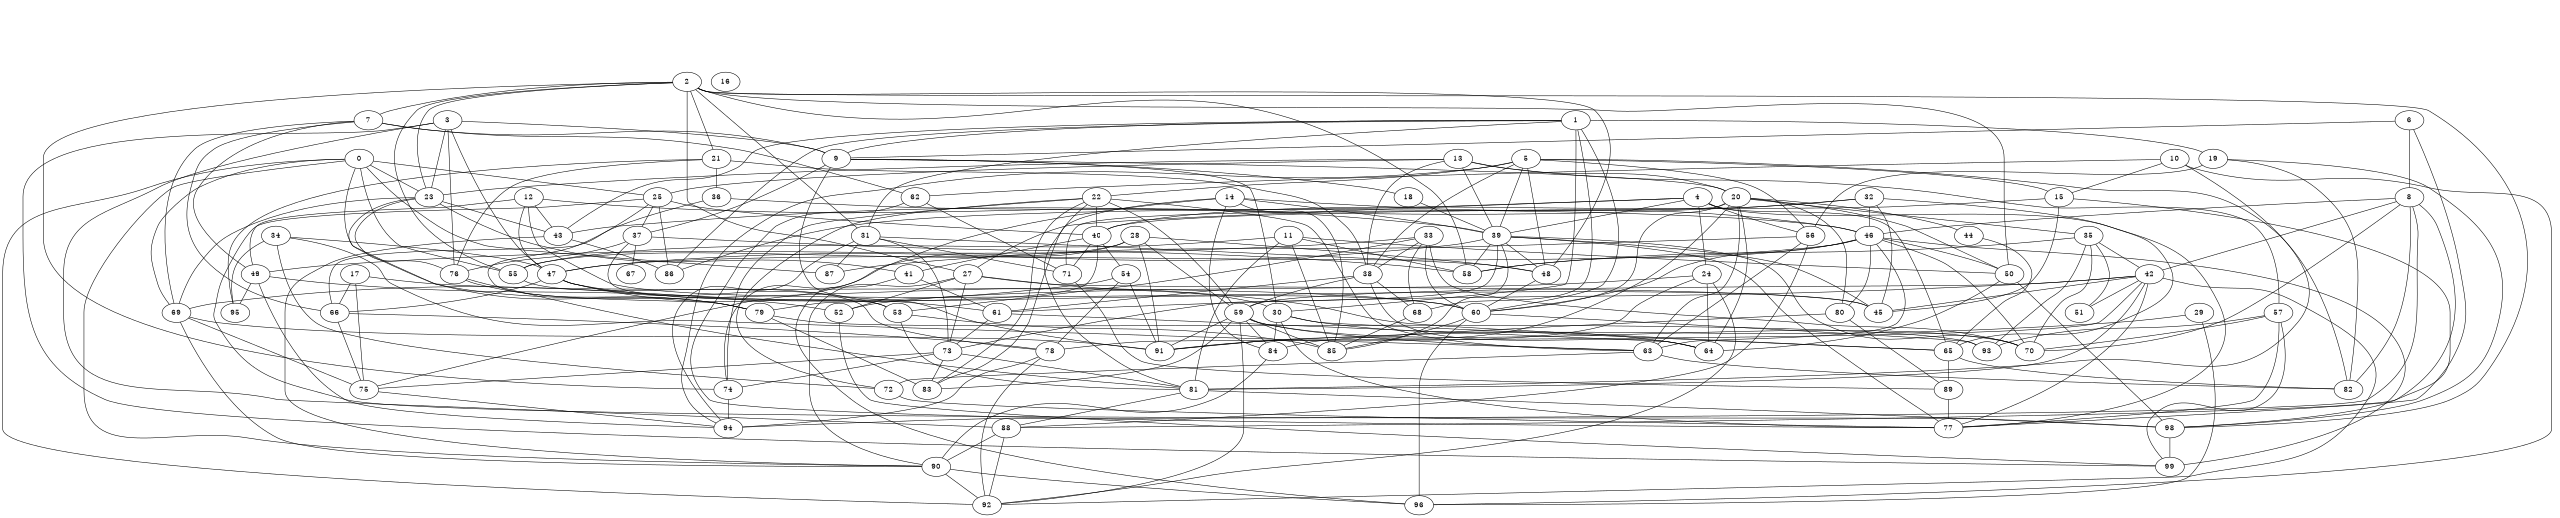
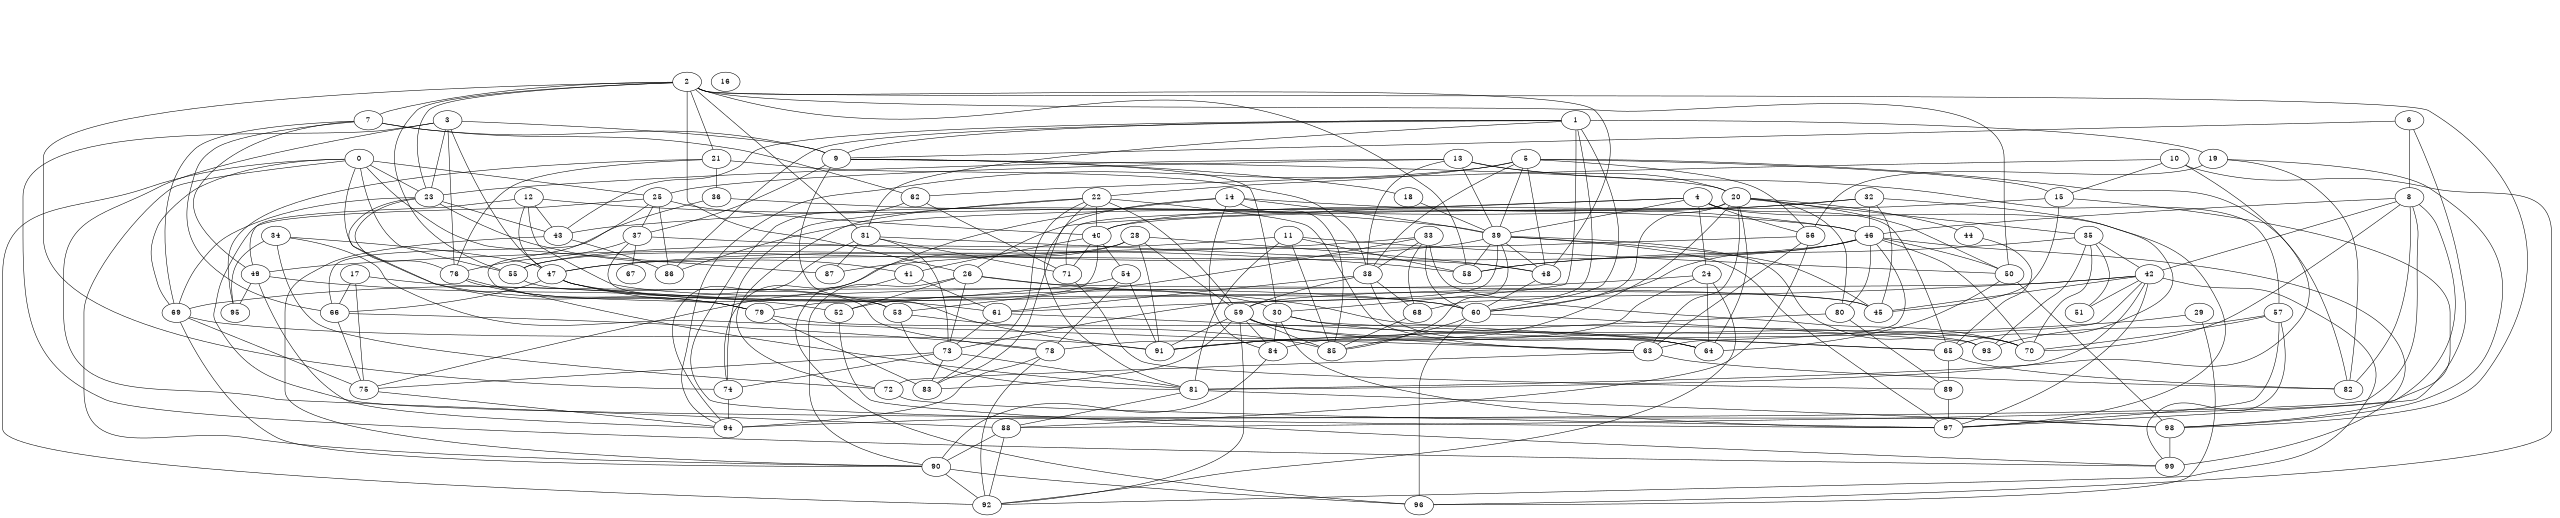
  strict graph {
    edge [weight=10]
    0
    23
    25
    30
    55
    69
    87
    90
    92
    43
    76
    41
    79
    86
    98
    37
    40
    65
-   97 [label=77]
+   97
    84
    64
    78
    91
    75
    96
    81
    61
    93
    83
    99
    58
    53
    67
    71
    54
    82
    89
    94
    1
    9
    19
    31
    60
    68
    18
    20
    56
    48
    73
    85
    39
    50
    63
    80
    35
    44
    88
    74
    2
    7
    21
-   26 [label=27]
+   26
    49
    62
    66
    38
    36
    95
    45
    52
    59
    46
    3
    47
    4
    24
    70
    72
    5
    15
    22
    6
    8
    42
    51
    10
    11
    12
    13
    57
    14
    16
    17
    28
    29
    32
    33
    34
    0 -- 23 [weight=6]
    0 -- 25 [weight=5]
    0 -- 30 [weight=0]
    0 -- 55 [weight=5]
    0 -- 69 [weight=6]
    0 -- 87 [weight=4]
    0 -- 90 [weight=4]
    0 -- 92 [weight=8]
    23 -- 69 [weight=9]
    23 -- 43
    23 -- 76 [weight=6]
    23 -- 41 [weight=2]
    23 -- 79 [weight=1]
    25 -- 79
    25 -- 86 [weight=9]
    25 -- 98 [weight=8]
    25 -- 37 [weight=8]
    25 -- 40 [weight=8]
    30 -- 65 [weight=6]
    30 -- 97 [weight=9]
    30 -- 84 [weight=9]
    30 -- 64 [weight=7]
    55 -- 78 [weight=1]
    69 -- 90 [weight=9]
    69 -- 91 [weight=6]
    69 -- 75
    90 -- 92 [weight=3]
    90 -- 96 [weight=9]
    43 -- 90 [weight=7]
    43 -- 86 [weight=8]
    76 -- 79 [weight=2]
    76 -- 81 [weight=0]
    41 -- 96 [weight=7]
    41 -- 61 [weight=7]
    79 -- 93 [weight=4]
    79 -- 83 [weight=5]
    98 -- 99 [weight=2]
    37 -- 76 [weight=3]
    37 -- 58 [weight=2]
    37 -- 53 [weight=0]
    37 -- 67 [weight=7]
    40 -- 41 [weight=1]
    40 -- 79 [weight=0]
    40 -- 71 [weight=3]
    40 -- 54 [weight=0]
    65 -- 82 [weight=4]
    65 -- 89 [weight=9]
    84 -- 90 [weight=3]
    78 -- 92 [weight=7]
    78 -- 94 [weight=3]
    75 -- 94 [weight=1]
    81 -- 98
    81 -- 88 [weight=0]
    61 -- 64 [weight=1]
    61 -- 73 [weight=9]
    53 -- 81 [weight=1]
    53 -- 85 [weight=4]
    71 -- 89 [weight=0]
    54 -- 69 [weight=9]
    54 -- 78 [weight=0]
    54 -- 91 [weight=8]
    89 -- 97 [weight=4]
    1 -- 30 [weight=1]
    1 -- 43 [weight=5]
    1 -- 86 [weight=0]
    1 -- 9 [weight=2]
    1 -- 19
    1 -- 31 [weight=9]
    1 -- 60 [weight=9]
    1 -- 68 [weight=3]
    9 -- 30
    9 -- 37
    9 -- 91
    9 -- 18 [weight=9]
    9 -- 20 [weight=4]
    19 -- 98 [weight=3]
    19 -- 82 [weight=3]
    19 -- 56 [weight=4]
    31 -- 87 [weight=1]
    31 -- 71 [weight=4]
    31 -- 94 [weight=6]
    31 -- 48
    31 -- 73 [weight=8]
    60 -- 96
    60 -- 93 [weight=3]
    60 -- 85 [weight=1]
    68 -- 85 [weight=3]
    18 -- 39 [weight=0]
    20 -- 64 [weight=3]
    20 -- 91 [weight=5]
    20 -- 71
    20 -- 60 [weight=4]
    20 -- 50 [weight=9]
    20 -- 63 [weight=8]
    20 -- 80 [weight=0]
    20 -- 35 [weight=5]
    20 -- 44
    56 -- 87 [weight=7]
    56 -- 63 [weight=1]
    56 -- 88 [weight=8]
    48 -- 60 [weight=8]
    73 -- 75 [weight=6]
    73 -- 81 [weight=0]
    73 -- 83 [weight=3]
    73 -- 74 [weight=9]
    39 -- 97 [weight=1]
    39 -- 58 [weight=1]
    39 -- 48 [weight=7]
    39 -- 73
    39 -- 85 [weight=1]
    39 -- 45 [weight=1]
    39 -- 47 [weight=5]
    39 -- 70 [weight=4]
    50 -- 98 [weight=7]
    50 -- 64
    63 -- 82 [weight=5]
    63 -- 72 [weight=7]
    80 -- 84 [weight=8]
    80 -- 89 [weight=0]
    35 -- 93 [weight=4]
    35 -- 58
    35 -- 70
    35 -- 42 [weight=0]
    35 -- 51 [weight=2]
    44 -- 65 [weight=6]
    88 -- 90
    88 -- 92
    74 -- 94 [weight=8]
    2 -- 23 [weight=8]
    2 -- 55 [weight=3]
    2 -- 98 [weight=0]
    2 -- 58 [weight=5]
    2 -- 31 [weight=8]
    2 -- 48
    2 -- 50 [weight=4]
    2 -- 74 [weight=1]
    2 -- 7
    2 -- 21 [weight=0]
    2 -- 26
    7 -- 69 [weight=4]
    7 -- 9 [weight=8]
    7 -- 49 [weight=5]
    7 -- 62 [weight=7]
    7 -- 66 [weight=5]
    21 -- 76 [weight=1]
    21 -- 38 [weight=5]
    21 -- 36 [weight=2]
    21 -- 95 [weight=5]
    26 -- 90 [weight=2]
    26 -- 65 [weight=1]
    26 -- 73 [weight=4]
    26 -- 45
    26 -- 52
    49 -- 94 [weight=1]
    49 -- 95 [weight=3]
    49 -- 52 [weight=6]
    62 -- 97 [weight=5]
    62 -- 71 [weight=1]
    66 -- 78 [weight=6]
    66 -- 75 [weight=0]
    38 -- 64 [weight=4]
    38 -- 61
    38 -- 68 [weight=8]
    38 -- 59 [weight=2]
    36 -- 66 [weight=9]
    36 -- 46 [weight=9]
    52 -- 99 [weight=2]
    59 -- 92 [weight=7]
    59 -- 84 [weight=3]
    59 -- 91 [weight=5]
    59 -- 83 [weight=1]
    59 -- 85 [weight=9]
    59 -- 63 [weight=0]
    59 -- 70 [weight=2]
    46 -- 99 [weight=7]
    46 -- 58 [weight=9]
    46 -- 60 [weight=1]
    46 -- 50 [weight=7]
    46 -- 63 [weight=9]
    46 -- 80 [weight=2]
    46 -- 47 [weight=3]
    46 -- 70 [weight=4]
    3 -- 23 [weight=2]
    3 -- 76 [weight=6]
    3 -- 99 [weight=5]
    3 -- 9 [weight=6]
    3 -- 88
    3 -- 47 [weight=4]
    47 -- 61 [weight=4]
    47 -- 53
    47 -- 60 [weight=2]
    47 -- 66 [weight=4]
    4 -- 86 [weight=9]
    4 -- 65 [weight=5]
    4 -- 97 [weight=8]
    4 -- 56 [weight=1]
    4 -- 39 [weight=5]
    4 -- 26 [weight=0]
    4 -- 24 [weight=8]
    24 -- 92 [weight=1]
    24 -- 64 [weight=8]
    24 -- 91 [weight=5]
    24 -- 52 [weight=6]
    72 -- 97 [weight=0]
    5 -- 82 [weight=6]
    5 -- 94 [weight=4]
    5 -- 56 [weight=3]
    5 -- 48 [weight=9]
    5 -- 39 [weight=7]
    5 -- 38 [weight=6]
    5 -- 15 [weight=9]
    5 -- 22 [weight=0]
    15 -- 98
    15 -- 40
    15 -- 45 [weight=9]
    22 -- 40 [weight=6]
    22 -- 81 [weight=4]
    22 -- 83 [weight=0]
    22 -- 63 [weight=2]
    22 -- 74 [weight=5]
    22 -- 59 [weight=5]
    22 -- 72 [weight=3]
    6 -- 97 [weight=0]
    6 -- 9 [weight=0]
    6 -- 8 [weight=5]
    8 -- 82 [weight=7]
    8 -- 94 [weight=2]
    8 -- 88 [weight=5]
    8 -- 46 [weight=1]
    8 -- 70 [weight=8]
    8 -- 42 [weight=4]
    42 -- 92 [weight=0]
    42 -- 97 [weight=8]
    42 -- 78 [weight=8]
    42 -- 81 [weight=9]
    42 -- 61 [weight=1]
    42 -- 45 [weight=9]
    42 -- 59 [weight=7]
    42 -- 51 [weight=5]
    10 -- 96 [weight=8]
    10 -- 81 [weight=9]
    10 -- 62 [weight=0]
    10 -- 15 [weight=9]
    11 -- 55 [weight=8]
    11 -- 81 [weight=3]
    11 -- 58 [weight=1]
    11 -- 85 [weight=7]
    11 -- 50
    12 -- 43 [weight=4]
    12 -- 39 [weight=4]
    12 -- 49 [weight=3]
    12 -- 45 [weight=5]
    12 -- 47 [weight=7]
    13 -- 23 [weight=5]
    13 -- 25
    13 -- 20 [weight=9]
    13 -- 39 [weight=9]
    13 -- 38 [weight=4]
    13 -- 57 [weight=1]
    57 -- 97 [weight=2]
    57 -- 93 [weight=0]
    57 -- 99 [weight=1]
    57 -- 70 [weight=1]
    14 -- 84 [weight=5]
    14 -- 83 [weight=3]
    14 -- 85 [weight=6]
    14 -- 39 [weight=7]
    14 -- 74 [weight=2]
    14 -- 46 [weight=9]
    17 -- 75 [weight=5]
    17 -- 60
    17 -- 66 [weight=7]
    28 -- 55 [weight=6]
    28 -- 91 [weight=5]
    28 -- 75 [weight=3]
    28 -- 48 [weight=2]
    28 -- 59 [weight=0]
    29 -- 91 [weight=6]
    29 -- 96 [weight=1]
    32 -- 43 [weight=4]
    32 -- 40 [weight=0]
    32 -- 65 [weight=1]
    32 -- 45 [weight=5]
    32 -- 46 [weight=9]
    33 -- 53 [weight=2]
    33 -- 60
    33 -- 68
    33 -- 49 [weight=5]
    33 -- 38 [weight=5]
    33 -- 70 [weight=4]
    34 -- 63 [weight=3]
    34 -- 95
    34 -- 47
    34 -- 72 [weight=0]
  }
